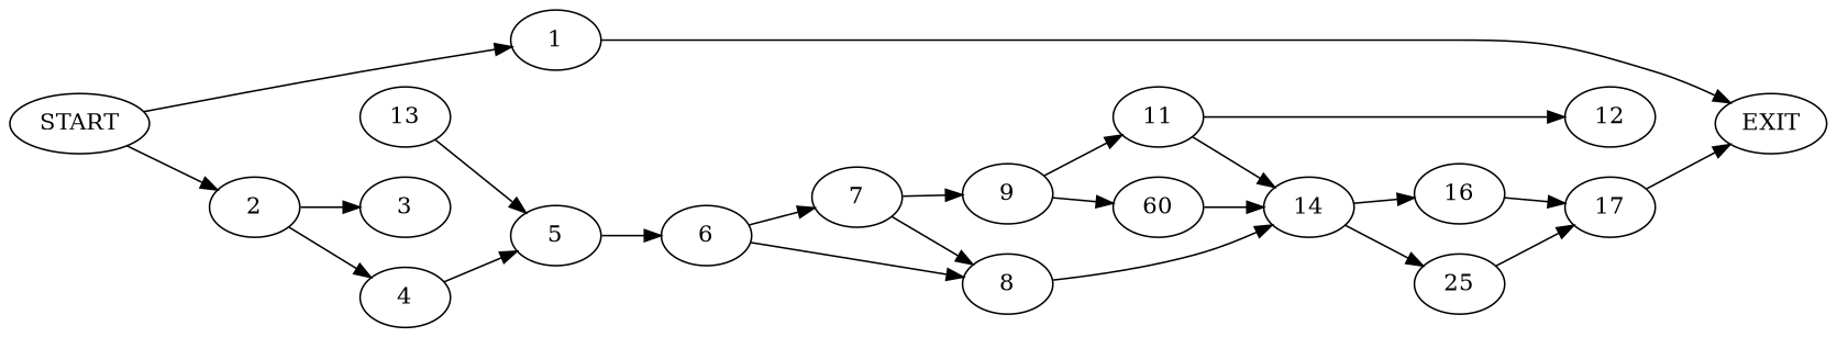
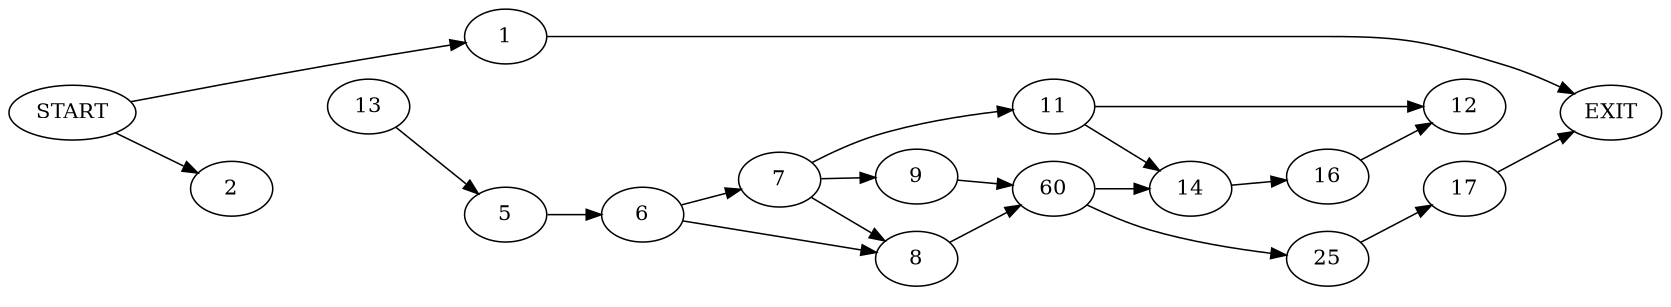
  digraph {
    rankdir=LR
    n1 [label=START]
    1
    2
    n4 [label=EXIT]
-   3
-   4
    5
    6
    7
    8
    9
    n12 [label=60]
    11
    14
    12
    n16 [label=25]
    16
    13
    17
    n1 -> 1
    n1 -> 2
    1 -> n4
-   2 -> 3
-   2 -> 4
-   4 -> 5
    5 -> 6
    6 -> 7
    6 -> 8
    7 -> 8
    7 -> 9
-   8 -> 14
+   8 -> n12
    9 -> n12
-   9 -> 11
+   7 -> 11
    n12 -> 14
    11 -> 14
    11 -> 12
-   14 -> n16
+   n12 -> n16
    14 -> 16
    n16 -> 17
-   16 -> 17
+   16 -> 12
    13 -> 5
    17 -> n4
  }
